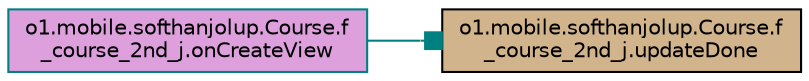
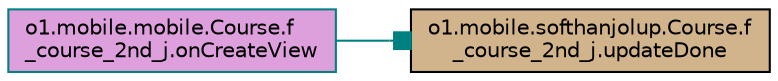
  digraph {
    rankdir=LR
    node [fontname=Helvetica fontsize=10 shape=record style=filled]
-   n1 [color=teal fillcolor=plum fontcolor=black height=0.2 label="o1.mobile.softhanjolup.Course.f\l_course_2nd_j.onCreateView" width=0.4]
+   n1 [color=teal fillcolor=plum fontcolor=black height=0.2 label="o1.mobile.mobile.Course.f\l_course_2nd_j.onCreateView" width=0.4]
    n2 [color=black fillcolor=tan height=0.2 label="o1.mobile.softhanjolup.Course.f\l_course_2nd_j.updateDone" width=0.4]
    n1 -> n2 [color=teal fontname=Helvetica fontsize=10 labelfontname=Helvetica labelfontsize=10 style=solid arrowhead=box]
  }
